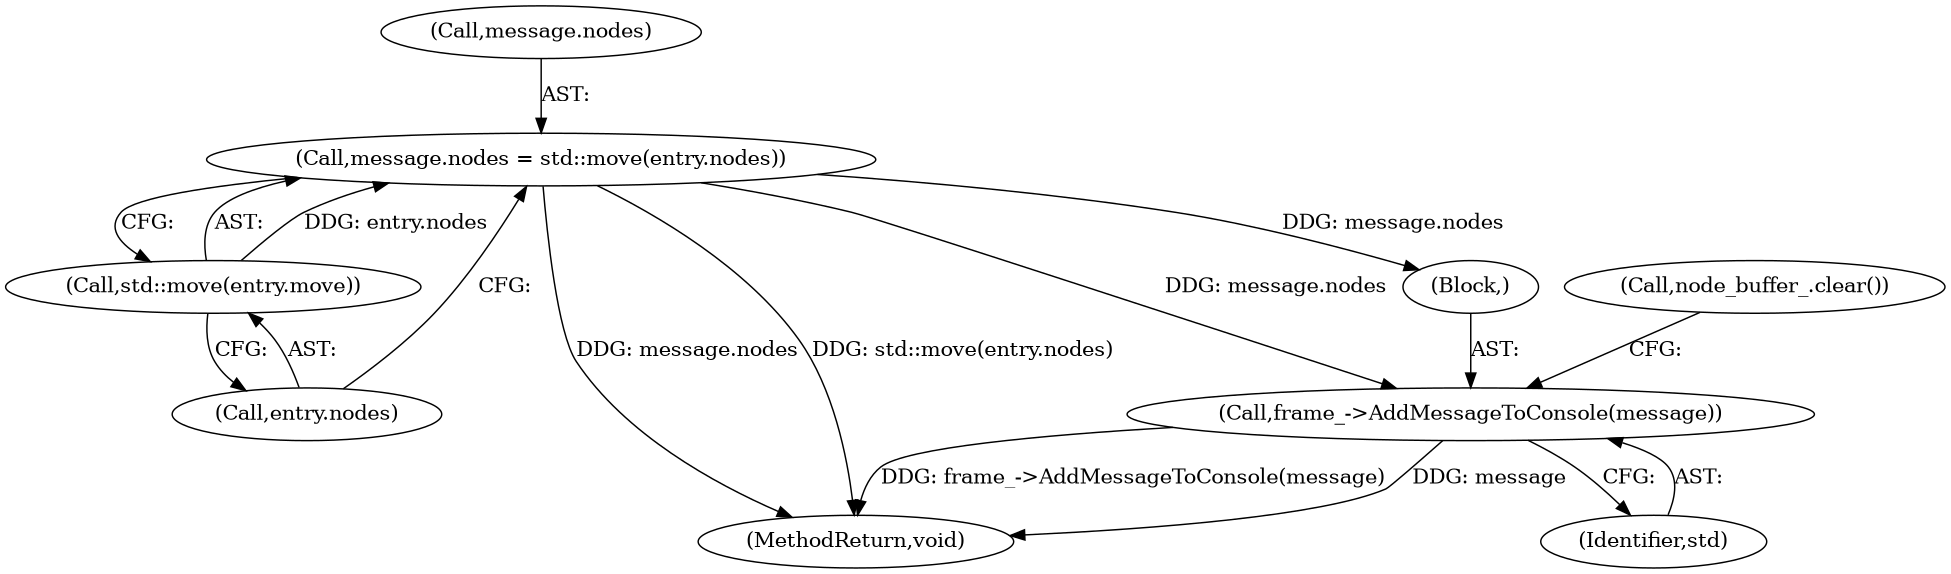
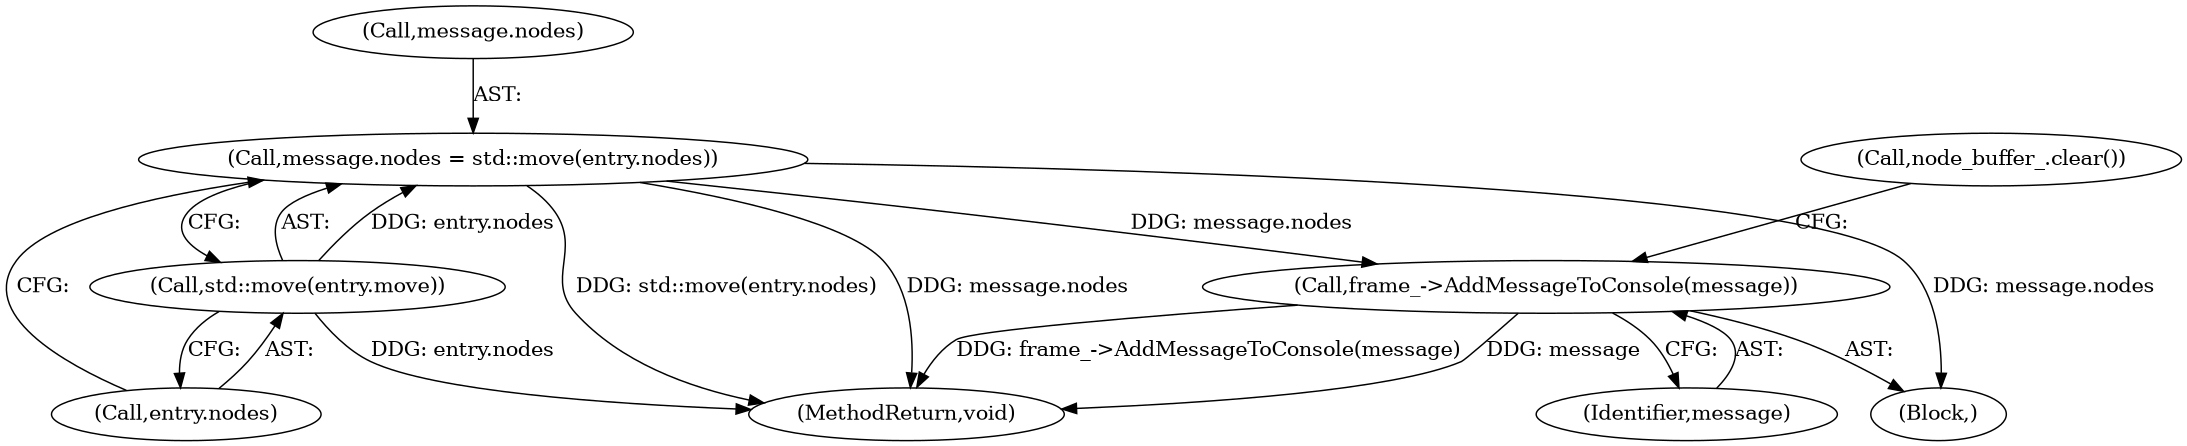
  digraph {
    n1 [label="(Call,message.nodes = std::move(entry.nodes))"]
    n2 [label="(Call,std::move(entry.move))"]
    n3 [label="(Call,frame_->AddMessageToConsole(message))"]
    n4 [label="(Block,)"]
    n5 [label="(MethodReturn,void)"]
    n6 [label="(Call,entry.nodes)"]
-   n7 [label="(Identifier,std)"]
+   n7 [label="(Identifier,message)"]
    n8 [label="(Call,message.nodes)"]
    n9 [label="(Call,node_buffer_.clear())"]
    n1 -> n2 [label="CFG: "]
    n1 -> n3 [label="DDG: message.nodes"]
    n1 -> n4 [label="DDG: message.nodes"]
    n1 -> n5 [label="DDG: message.nodes"]
    n1 -> n5 [label="DDG: std::move(entry.nodes)"]
    n2 -> n1 [label="AST: "]
    n2 -> n1 [label="DDG: entry.nodes"]
+   n2 -> n5 [label="DDG: entry.nodes"]
    n2 -> n6 [label="CFG: "]
-   n4 -> n3 [label="AST: "]
+   n3 -> n4 [label="AST: "]
    n3 -> n5 [label="DDG: frame_->AddMessageToConsole(message)"]
    n3 -> n5 [label="DDG: message"]
    n3 -> n7 [label="CFG: "]
    n6 -> n1 [label="CFG: "]
    n6 -> n2 [label="AST: "]
    n7 -> n3 [label="AST: "]
    n8 -> n1 [label="AST: "]
    n9 -> n3 [label="CFG: "]
  }
